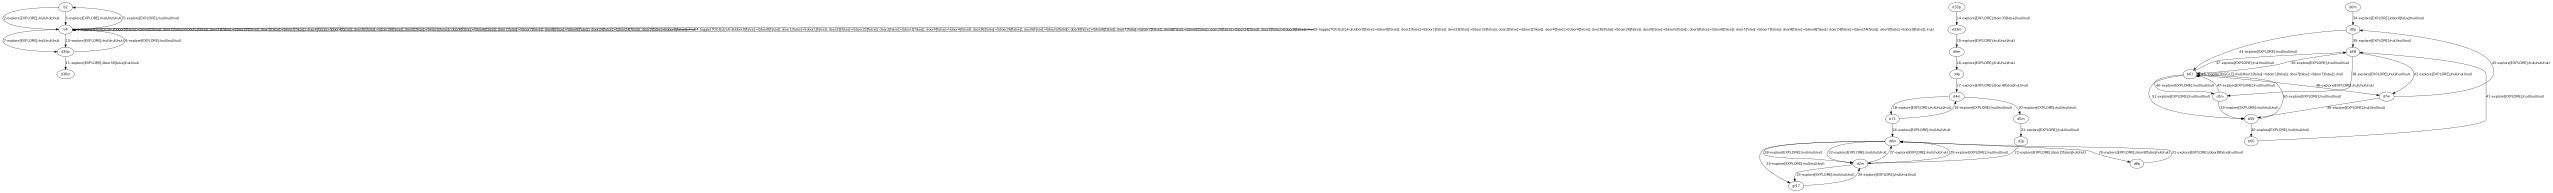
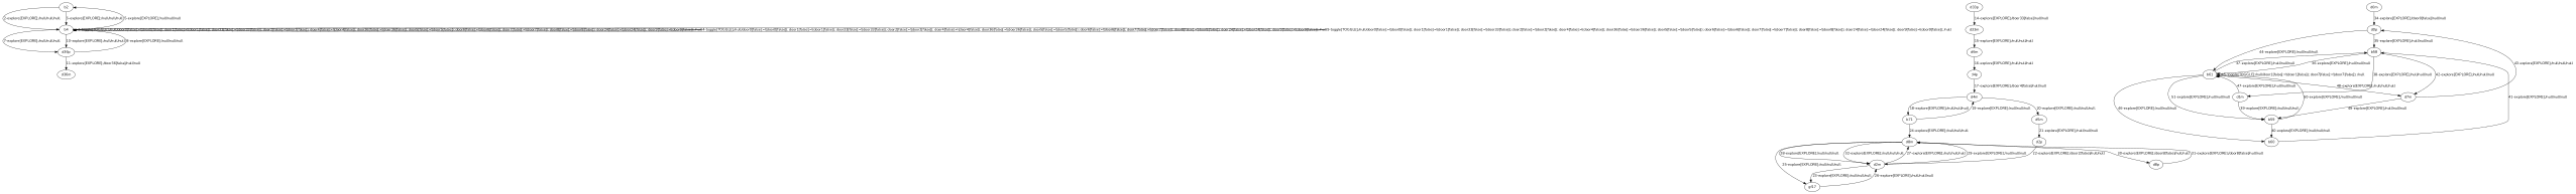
  digraph {
    fontname=Nunito
    node [fontname=Nunito]
    edge [fontname=Nunito]
    b2
    b4
    d36p
    d36m
    d33p
    d33m
    d6m
    d4p
    d4m
    b71
    d5m
    d8m
    d2p
    d2m
    gf17
    d8p
    d0m
    d0p
    b58
    b61
    d1m
    d7m
    b59
    b60
    b2 -> b4 [label="2-explore[EXPLORE];/null/null/null"]
    b2 -> b4 [label="6-explore[EXPLORE];/null/null/null"]
    b4 -> b2 [label="5-explore[EXPLORE];/null/null/null"]
    b4 -> b4 [label="3-toggle[TOGGLE];/null/door0[false]:=!(door0[false]); door1[false]:=!(door1[false]); door33[false]:=!(door33[false]); door2[false]:=!(door2[false]); door4[false]:=!(door4[false]); door36[false]:=!(door36[false]); door5[false]:=!(door5[false]); door6[false]:=!(door6[false]); door7[false]:=!(door7[false]); door8[false]:=!(door8[false]); door24[false]:=!(door24[false]); door9[false]:=!(door9[false]); /null"]
    b4 -> b4 [label="4-toggle[TOGGLE];/null/door0[false]:=!(door0[false]); door1[false]:=!(door1[false]); door33[false]:=!(door33[false]); door2[false]:=!(door2[false]); door4[false]:=!(door4[false]); door36[false]:=!(door36[false]); door5[false]:=!(door5[false]); door6[false]:=!(door6[false]); door7[false]:=!(door7[false]); door8[false]:=!(door8[false]); door24[false]:=!(door24[false]); door9[false]:=!(door9[false]); /null"]
    b4 -> b4 [label="9-toggle[TOGGLE];/null/door0[false]:=!(door0[false]); door1[false]:=!(door1[false]); door33[false]:=!(door33[false]); door2[false]:=!(door2[false]); door4[false]:=!(door4[false]); door36[false]:=!(door36[false]); door5[false]:=!(door5[false]); door6[false]:=!(door6[false]); door7[false]:=!(door7[false]); door8[false]:=!(door8[false]); door24[false]:=!(door24[false]); door9[false]:=!(door9[false]); /null"]
    b4 -> d36p [label="7-explore[EXPLORE];/null/null/null"]
    b4 -> d36p [label="10-explore[EXPLORE];/null/null/null"]
    d36p -> b4 [label="8-explore[EXPLORE];/null/null/null"]
    d36p -> d36m [label="11-explore[EXPLORE];/door36[false]/null/null"]
    d33p -> d33m [label="14-explore[EXPLORE];/door33[false]/null/null"]
    d33m -> d6m [label="15-explore[EXPLORE];/null/null/null"]
    d6m -> d4p [label="16-explore[EXPLORE];/null/null/null"]
    d4p -> d4m [label="17-explore[EXPLORE];/door4[false]/null/null"]
    d4m -> b71 [label="18-explore[EXPLORE];/null/null/null"]
    d4m -> d5m [label="20-explore[EXPLORE];/null/null/null"]
    b71 -> d4m [label="19-explore[EXPLORE];/null/null/null"]
    b71 -> d8m [label="24-explore[EXPLORE];/null/null/null"]
    d5m -> d2p [label="21-explore[EXPLORE];/null/null/null"]
    d8m -> d2m [label="28-explore[EXPLORE];/null/null/null"]
    d8m -> d2m [label="32-explore[EXPLORE];/null/null/null"]
    d8m -> gf17 [label="25-explore[EXPLORE];/null/null/null"]
    d8m -> d8p [label="30-explore[EXPLORE];/door8[false]/null/null"]
    d2p -> d2m [label="22-explore[EXPLORE];/door2[false]/null/null"]
    d2m -> d8m [label="27-explore[EXPLORE];/null/null/null"]
    d2m -> d8m [label="29-explore[EXPLORE];/null/null/null"]
    d2m -> gf17 [label="23-explore[EXPLORE];/null/null/null"]
    gf17 -> d2m [label="26-explore[EXPLORE];/null/null/null"]
    d8p -> d8m [label="31-explore[EXPLORE];/door8[false]/null/null"]
    d0m -> d0p [label="34-explore[EXPLORE];/door0[false]/null/null"]
    d0p -> b58 [label="35-explore[EXPLORE];/null/null/null"]
    d0p -> b61 [label="44-explore[EXPLORE];/null/null/null"]
    b58 -> b61 [label="36-explore[EXPLORE];/null/null/null"]
    b58 -> d1m [label="38-explore[EXPLORE];/null/null/null"]
    b58 -> d7m [label="42-explore[EXPLORE];/null/null/null"]
    b61 -> b58 [label="37-explore[EXPLORE];/null/null/null"]
    b61 -> b61 [label="45-toggle[TOGGLE];/null/door1[false]:=!(door1[false]); door7[false]:=!(door7[false]); /null"]
-   b61 -> d1m [label="46-explore[EXPLORE];/null/null/null"]
+   b61 -> b60 [label="46-explore[EXPLORE];/null/null/null"]
    b61 -> d7m [label="48-explore[EXPLORE];/null/null/null"]
    b61 -> b59 [label="51-explore[EXPLORE];/null/null/null"]
    d1m -> b61 [label="47-explore[EXPLORE];/null/null/null"]
    d1m -> b59 [label="39-explore[EXPLORE];/null/null/null"]
    d7m -> d0p [label="43-explore[EXPLORE];/null/null/null"]
    d7m -> b59 [label="49-explore[EXPLORE];/null/null/null"]
    b59 -> b61 [label="50-explore[EXPLORE];/null/null/null"]
    b59 -> b60 [label="40-explore[EXPLORE];/null/null/null"]
    b60 -> b58 [label="41-explore[EXPLORE];/null/null/null"]
  }
